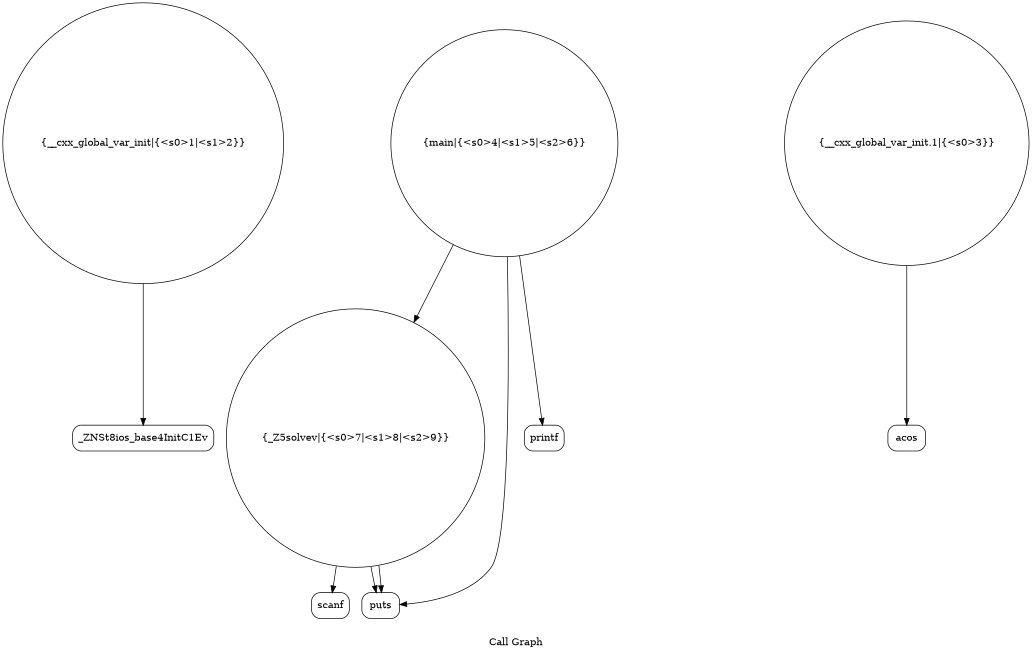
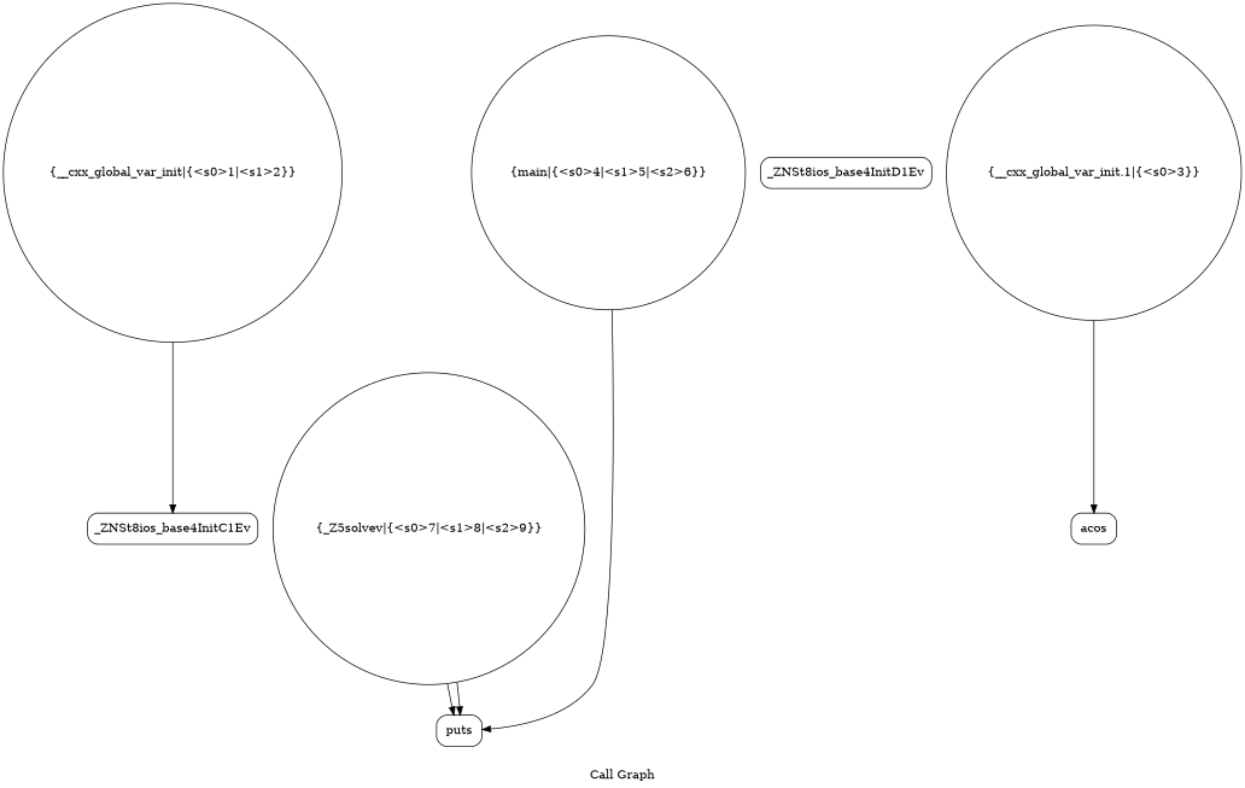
  digraph {
    label="Call Graph"
    node [shape=Mrecord]
    edge [color=black tailport=s0]
    n1 [label="{__cxx_global_var_init|{<s0>1|<s1>2}}" shape=circle]
    n2 [label="{_ZNSt8ios_base4InitC1Ev}"]
-   n3 [label="{scanf}"]
+   n4 [label="{_ZNSt8ios_base4InitD1Ev}"]
    n5 [label="{_Z5solvev|{<s0>7|<s1>8|<s2>9}}" shape=circle]
    n6 [label="{puts}"]
    n7 [label="{__cxx_global_var_init.1|{<s0>3}}" shape=circle]
    n8 [label="{acos}"]
    n9 [label="{main|{<s0>4|<s1>5|<s2>6}}" shape=circle]
-   n10 [label="{printf}"]
    n1 -> n2
-   n5 -> n3
    n5 -> n6 [tailport=s1]
    n5 -> n6 [tailport=s2]
    n7 -> n8
-   n9 -> n5 [tailport=s2]
    n9 -> n6
-   n9 -> n10 [tailport=s1]
  }
